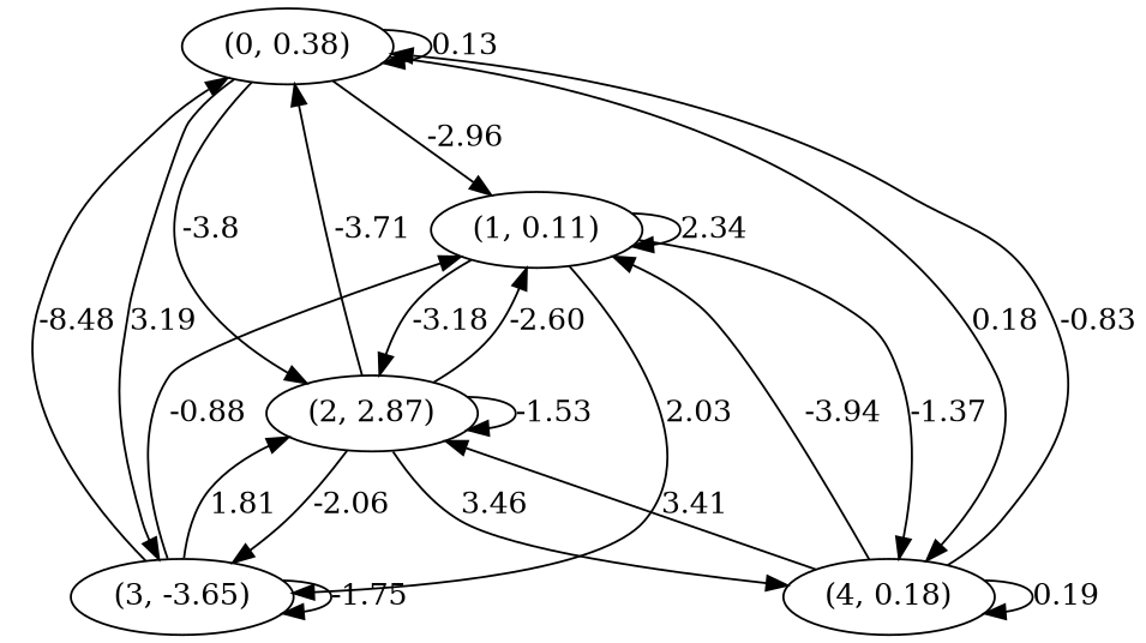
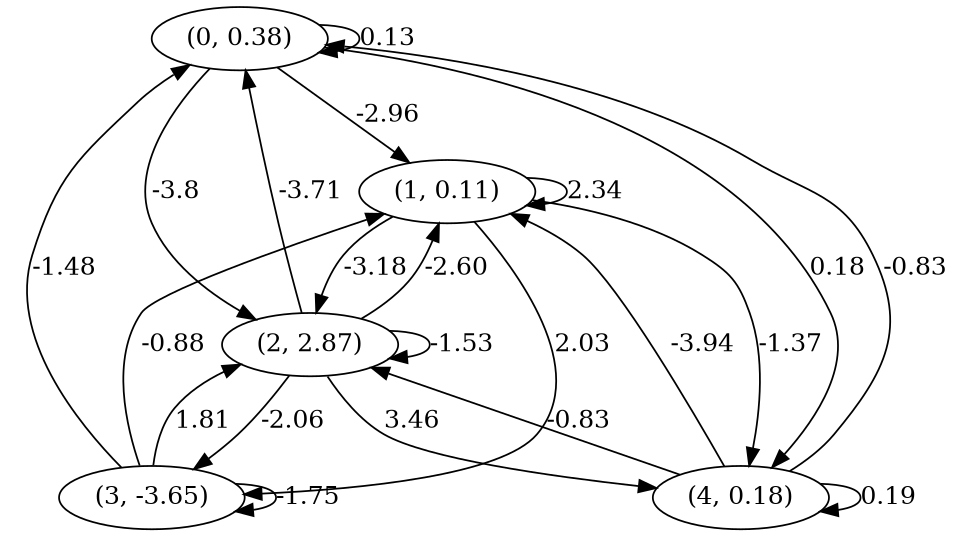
  digraph {
    n1 [label="(0, 0.38)"]
    n2 [label="(1, 0.11)"]
    n3 [label="(2, 2.87)"]
    n4 [label="(3, -3.65)"]
    n5 [label="(4, 0.18)"]
    n1 -> n1 [label=0.13]
    n1 -> n2 [label=-2.96]
    n1 -> n3 [label=-3.8]
-   n1 -> n4 [label=3.19]
    n1 -> n5 [label=0.18]
    n2 -> n2 [label=2.34]
    n2 -> n3 [label=-3.18]
    n2 -> n4 [label=2.03]
    n2 -> n5 [label=-1.37]
    n3 -> n1 [label=-3.71]
    n3 -> n2 [label=-2.60]
    n3 -> n3 [label=-1.53]
    n3 -> n4 [label=-2.06]
    n3 -> n5 [label=3.46]
-   n4 -> n1 [label=-8.48]
+   n4 -> n1 [label=-1.48]
    n4 -> n2 [label=-0.88]
    n4 -> n3 [label=1.81]
    n4 -> n4 [label=-1.75]
    n5 -> n1 [label=-0.83]
    n5 -> n2 [label=-3.94]
-   n5 -> n3 [label=3.41]
+   n5 -> n3 [label=-0.83]
    n5 -> n5 [label=0.19]
  }
